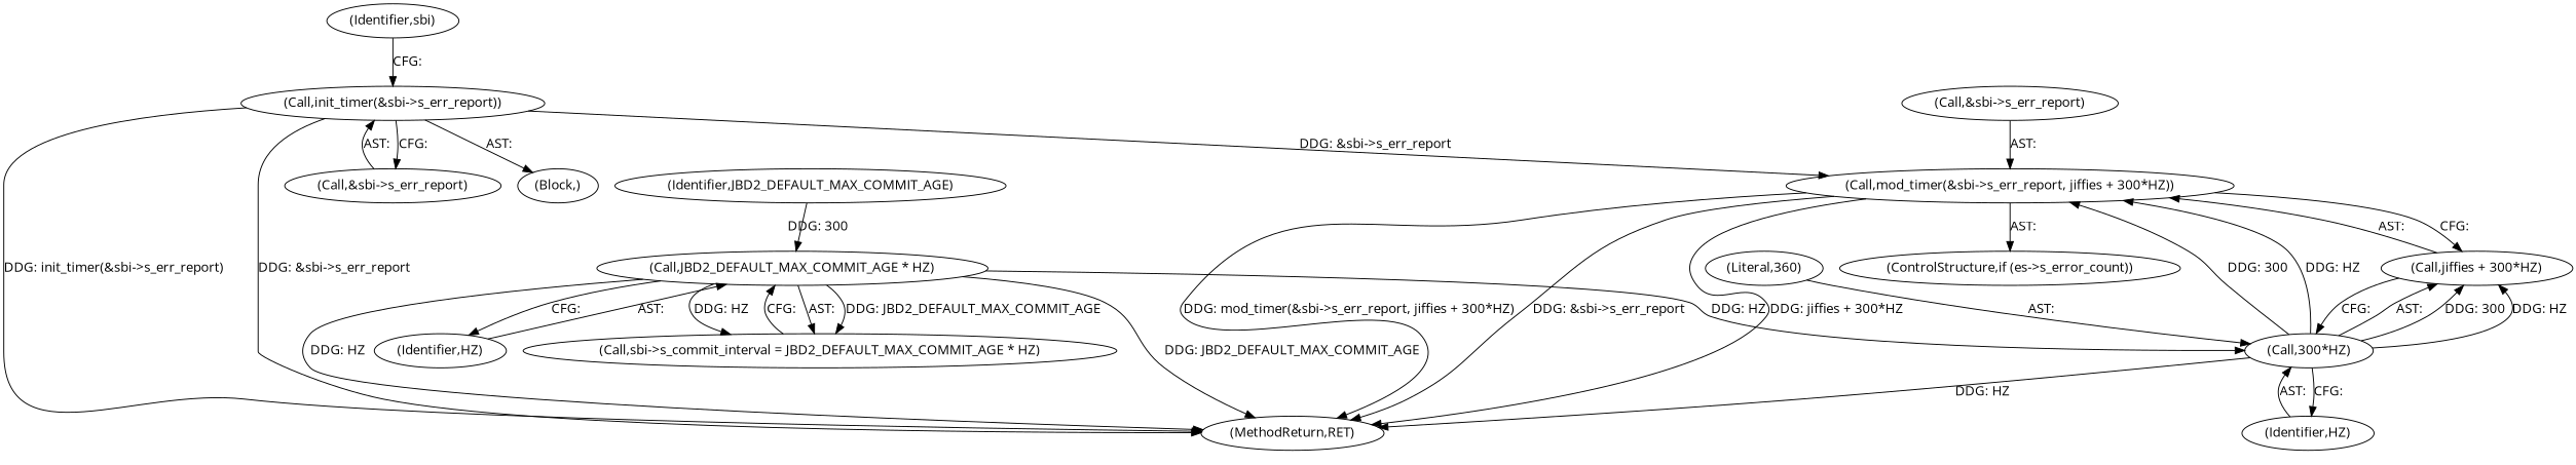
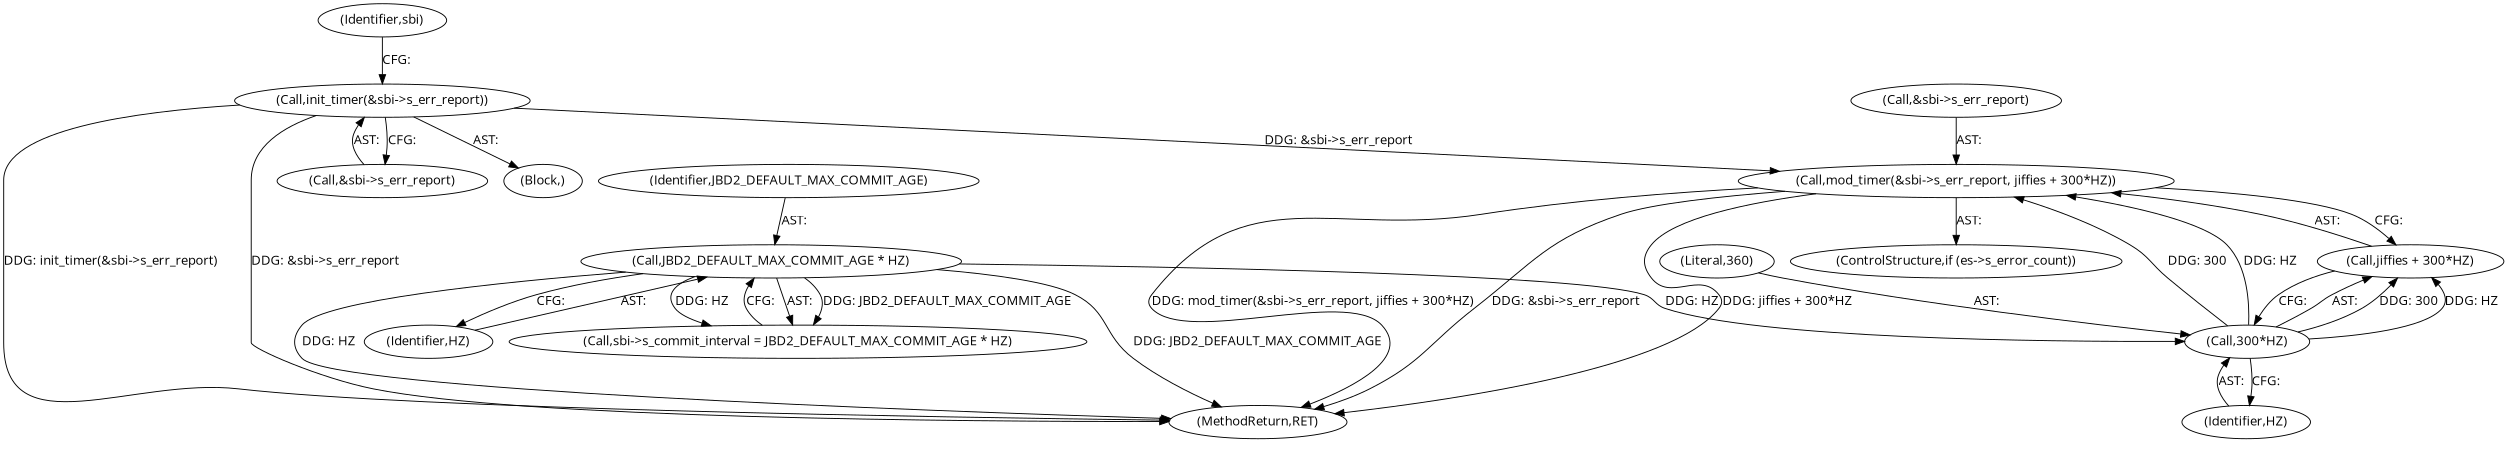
  digraph {
    fontname="Open Sans"
    node [fontname="Open Sans"]
    edge [fontname="Open Sans"]
    n1 [label="(Call,mod_timer(&sbi->s_err_report, jiffies + 300*HZ))"]
    n2 [label="(ControlStructure,if (es->s_error_count))"]
    n3 [label="(Call,jiffies + 300*HZ)"]
    n4 [label="(MethodReturn,RET)"]
    n5 [label="(Call,300*HZ)"]
    n6 [label="(Call,init_timer(&sbi->s_err_report))"]
    n7 [label="(Call,&sbi->s_err_report)"]
    n8 [label="(Block,)"]
    n9 [label="(Identifier,HZ)"]
    n10 [label="(Call,JBD2_DEFAULT_MAX_COMMIT_AGE * HZ)"]
    n11 [label="(Identifier,HZ)"]
    n12 [label="(Call,sbi->s_commit_interval = JBD2_DEFAULT_MAX_COMMIT_AGE * HZ)"]
    n13 [label="(Literal,360)"]
    n14 [label="(Call,&sbi->s_err_report)"]
    n15 [label="(Identifier,JBD2_DEFAULT_MAX_COMMIT_AGE)"]
    n16 [label="(Identifier,sbi)"]
    n1 -> n2 [label="AST: "]
    n1 -> n3 [label="CFG: "]
    n1 -> n4 [label="DDG: mod_timer(&sbi->s_err_report, jiffies + 300*HZ)"]
    n1 -> n4 [label="DDG: &sbi->s_err_report"]
    n1 -> n4 [label="DDG: jiffies + 300*HZ"]
    n3 -> n1 [label="AST: "]
    n3 -> n5 [label="CFG: "]
    n5 -> n1 [label="DDG: 300"]
    n5 -> n1 [label="DDG: HZ"]
    n5 -> n3 [label="AST: "]
    n5 -> n3 [label="DDG: 300"]
    n5 -> n3 [label="DDG: HZ"]
-   n5 -> n4 [label="DDG: HZ"]
    n5 -> n9 [label="CFG: "]
    n6 -> n1 [label="DDG: &sbi->s_err_report"]
    n6 -> n4 [label="DDG: init_timer(&sbi->s_err_report)"]
    n6 -> n4 [label="DDG: &sbi->s_err_report"]
    n6 -> n7 [label="CFG: "]
    n6 -> n8 [label="AST: "]
    n7 -> n6 [label="AST: "]
    n9 -> n5 [label="AST: "]
    n10 -> n4 [label="DDG: HZ"]
    n10 -> n4 [label="DDG: JBD2_DEFAULT_MAX_COMMIT_AGE"]
    n10 -> n5 [label="DDG: HZ"]
    n10 -> n11 [label="CFG: "]
    n10 -> n12 [label="AST: "]
    n10 -> n12 [label="DDG: JBD2_DEFAULT_MAX_COMMIT_AGE"]
    n10 -> n12 [label="DDG: HZ"]
    n11 -> n10 [label="AST: "]
    n12 -> n10 [label="CFG: "]
    n13 -> n5 [label="AST: "]
    n14 -> n1 [label="AST: "]
-   n15 -> n10 [label="DDG: 300"]
+   n15 -> n10 [label="AST: "]
    n16 -> n6 [label="CFG: "]
  }
